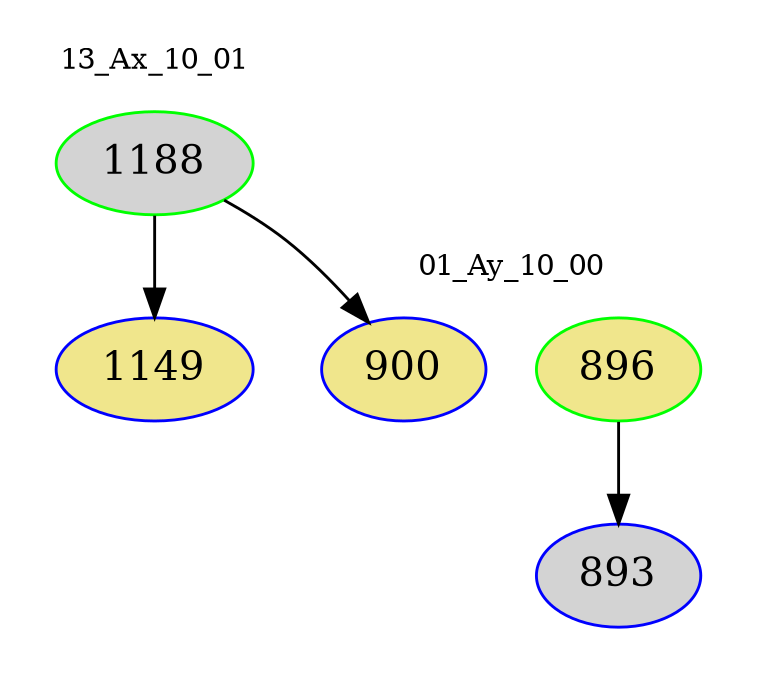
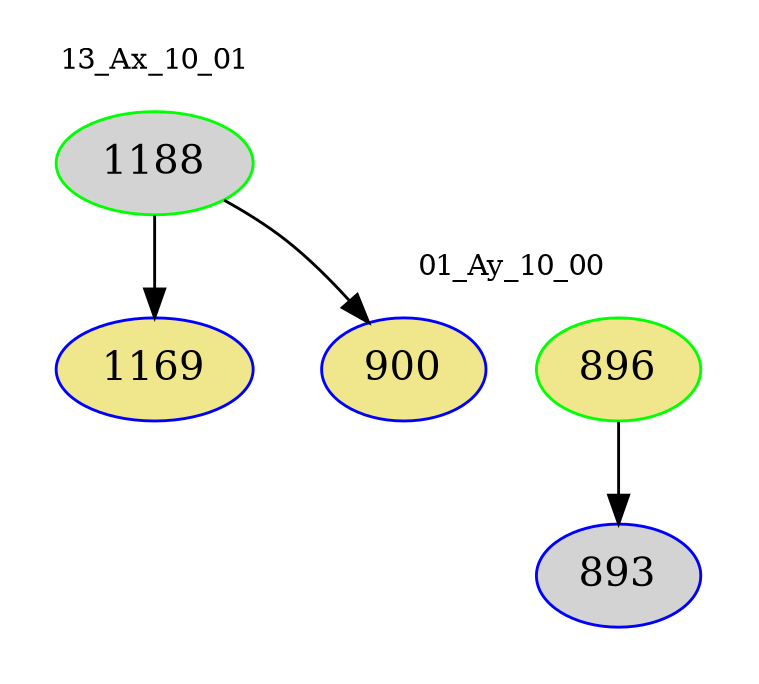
  digraph {
    node [color=blue fillcolor=khaki style=filled]
    edge [color=black]
    n1 [color=green label=896]
    n2 [fillcolor=lightgrey label=893]
    n3 [label=900]
    n4 [color=green fillcolor=lightgrey label=1188]
-   n5 [label=1149]
+   n5 [label=1169]
    subgraph cluster_1 {
      color=white
      fontsize=10
      label="01_Ay_10_00"
      n1
      n2
      n3
    }
    subgraph cluster_2 {
      color=white
      fontsize=10
      label="13_Ax_10_01"
      n4
      n5
    }
    n1 -> n2
    n4 -> n3
    n4 -> n5
  }
